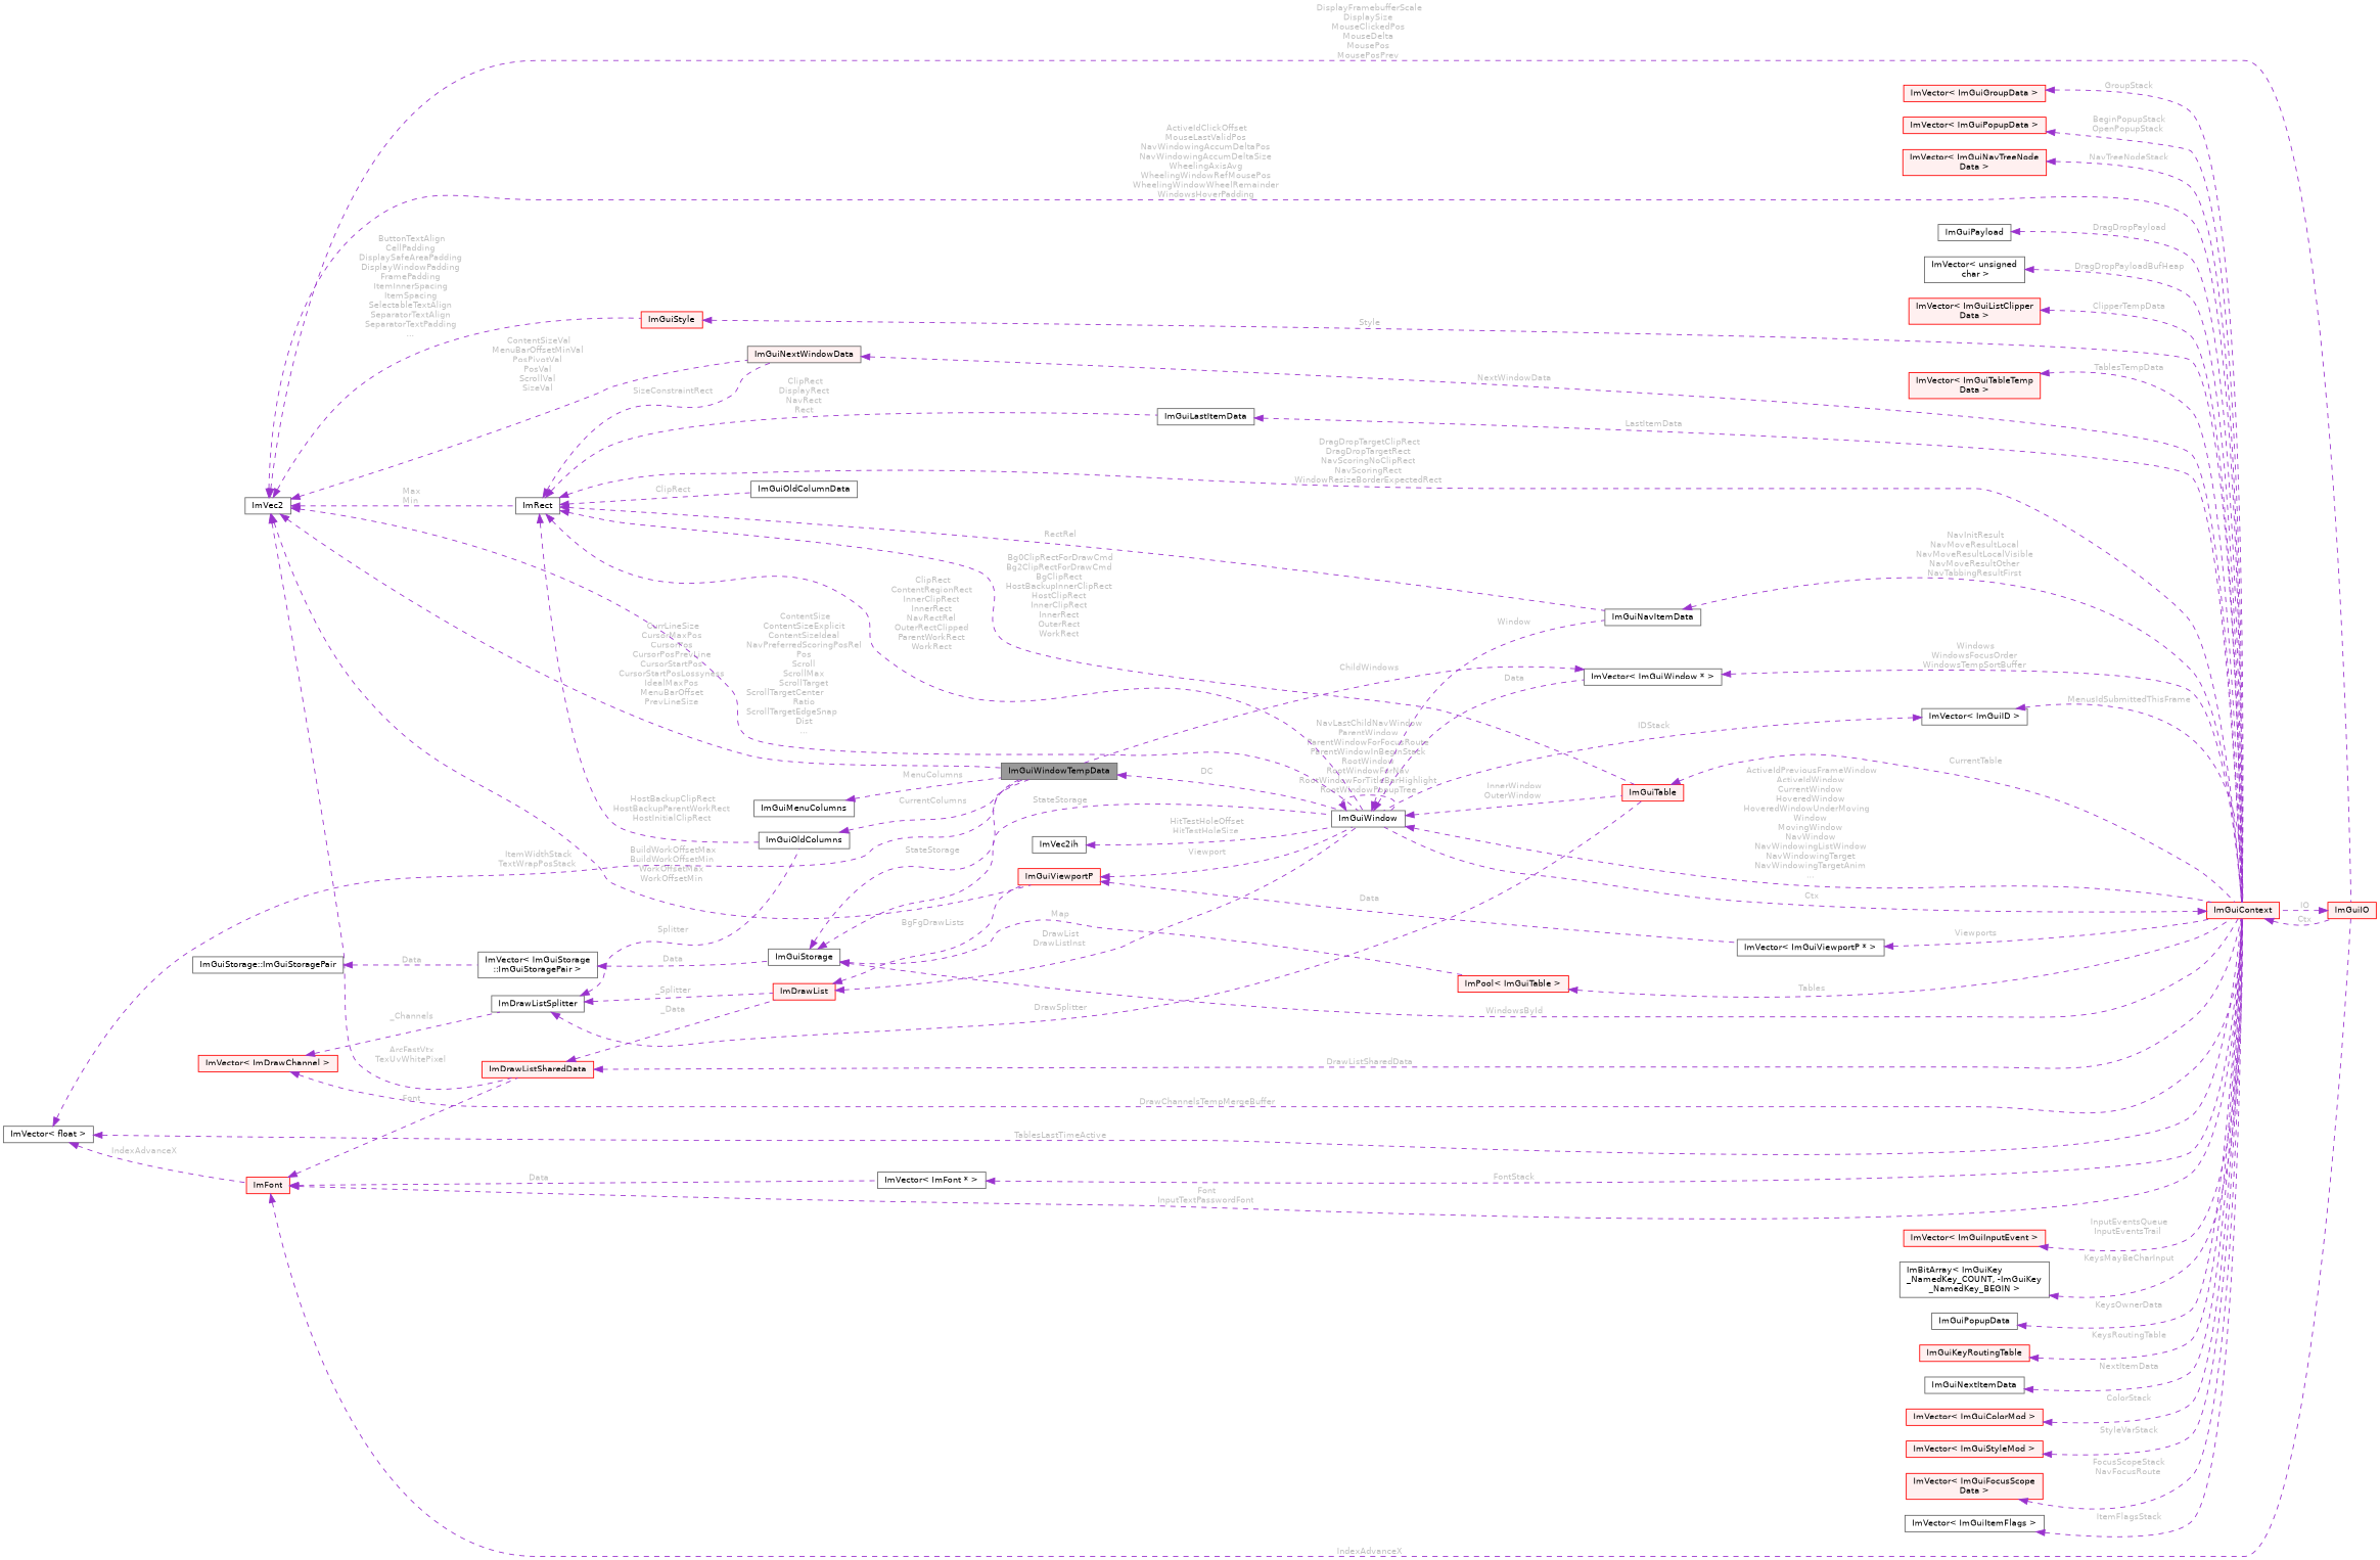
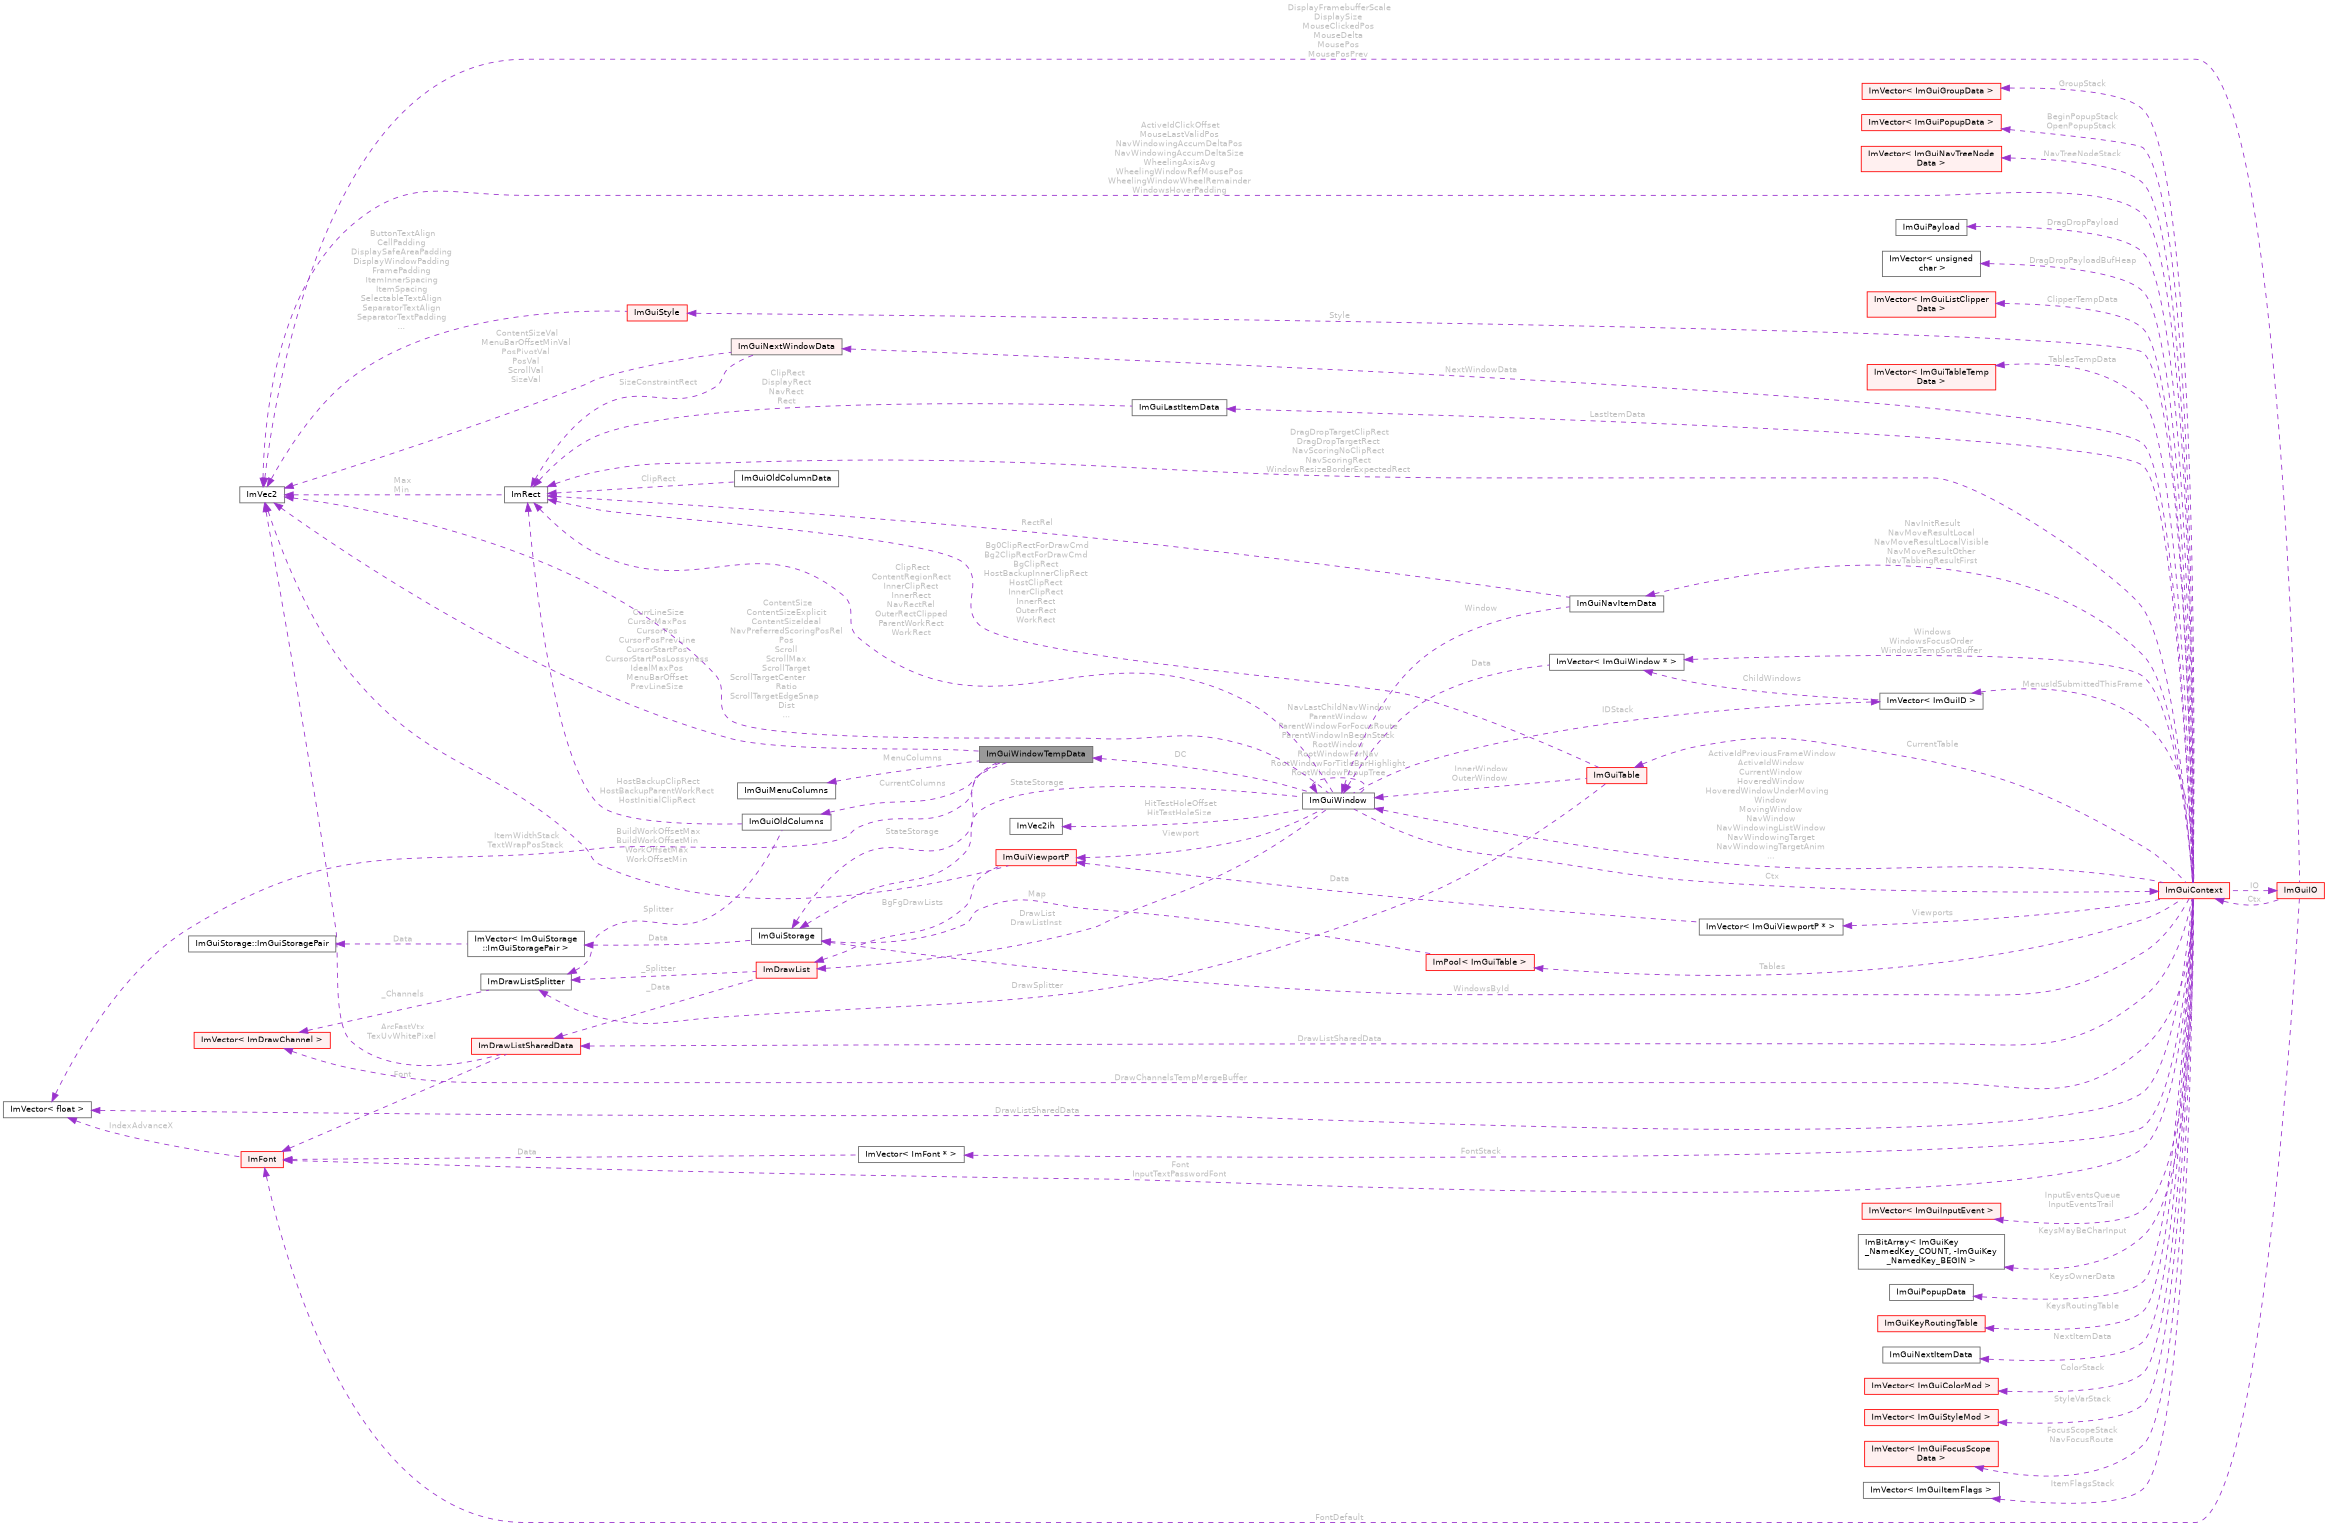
  digraph {
    rankdir=LR
    node [color=gray40 fillcolor=white fontname=Helvetica fontsize=10 shape=box style=filled]
    edge [color=darkorchid3 dir=back fontcolor=grey fontname=Helvetica fontsize=10 labelfontname=Helvetica labelfontsize=10 style=dashed]
    n1 [fillcolor=grey60 fontcolor=black height=0.2 label=ImGuiWindowTempData width=0.4]
    n2 [height=0.2 label=ImGuiWindow width=0.4]
    n3 [color=red fillcolor="#FFF0F0" height=0.2 label=ImGuiContext width=0.4]
    n4 [height=0.2 label="ImVector\< ImGuiWindow * \>" width=0.4]
    n5 [height=0.2 label=ImGuiNavItemData width=0.4]
    n6 [color=red fillcolor="#FFF0F0" height=0.2 label=ImGuiTable width=0.4]
    n7 [height=0.2 label=ImVec2 width=0.4]
    n8 [color=red fillcolor="#FFF0F0" height=0.2 label=ImGuiIO width=0.4]
    n9 [color=red fillcolor="#FFF0F0" height=0.2 label=ImGuiStyle width=0.4]
    n10 [color=red fillcolor="#FFF0F0" height=0.2 label=ImDrawListSharedData width=0.4]
    n11 [height=0.2 label=ImRect width=0.4]
    n12 [fillcolor="#FFF0F0" height=0.2 label=ImGuiNextWindowData width=0.4]
    n13 [color=red fillcolor="#FFF0F0" height=0.2 label=ImGuiViewportP width=0.4]
    n14 [color=red fillcolor="#FFF0F0" height=0.2 label=ImDrawList width=0.4]
    n15 [height=0.2 label=ImGuiLastItemData width=0.4]
    n16 [height=0.2 label=ImGuiOldColumns width=0.4]
    n17 [height=0.2 label=ImGuiOldColumnData width=0.4]
    n18 [height=0.2 label="ImVector\< ImGuiViewportP * \>" width=0.4]
    n19 [height=0.2 label=ImGuiMenuColumns width=0.4]
    n20 [color=red fillcolor="#FFF0F0" height=0.2 label=ImFont width=0.4]
    n21 [height=0.2 label="ImVector\< ImFont * \>" width=0.4]
    n22 [height=0.2 label="ImVector\< float \>" width=0.4]
    n23 [color=red fillcolor="#FFF0F0" height=0.2 label="ImVector\< ImGuiInputEvent \>" width=0.4]
    n24 [height=0.2 label=ImGuiStorage width=0.4]
    n25 [color=red fillcolor="#FFF0F0" height=0.2 label="ImPool\< ImGuiTable \>" width=0.4]
    n26 [height=0.2 label="ImVector\< ImGuiStorage\l::ImGuiStoragePair \>" width=0.4]
    n27 [height=0.2 label="ImGuiStorage::ImGuiStoragePair" width=0.4]
    n28 [height=0.2 label="ImBitArray\< ImGuiKey\l_NamedKey_COUNT, -ImGuiKey\l_NamedKey_BEGIN \>" width=0.4]
    n29 [height=0.2 label=ImGuiPopupData width=0.4]
    n30 [color=red fillcolor="#FFF0F0" height=0.2 label=ImGuiKeyRoutingTable width=0.4]
    n31 [height=0.2 label=ImGuiNextItemData width=0.4]
    n32 [color=red fillcolor="#FFF0F0" height=0.2 label="ImVector\< ImGuiColorMod \>" width=0.4]
    n33 [color=red fillcolor="#FFF0F0" height=0.2 label="ImVector\< ImGuiStyleMod \>" width=0.4]
    n34 [color=red fillcolor="#FFF0F0" height=0.2 label="ImVector\< ImGuiFocusScope\lData \>" width=0.4]
    n35 [height=0.2 label="ImVector\< ImGuiItemFlags \>" width=0.4]
    n36 [color=red fillcolor="#FFF0F0" height=0.2 label="ImVector\< ImGuiGroupData \>" width=0.4]
    n37 [color=red fillcolor="#FFF0F0" height=0.2 label="ImVector\< ImGuiPopupData \>" width=0.4]
    n38 [color=red fillcolor="#FFF0F0" height=0.2 label="ImVector\< ImGuiNavTreeNode\lData \>" width=0.4]
    n39 [height=0.2 label=ImDrawListSplitter width=0.4]
    n40 [color=red fillcolor="#FFF0F0" height=0.2 label="ImVector\< ImDrawChannel \>" width=0.4]
    n41 [height=0.2 label=ImGuiPayload width=0.4]
    n42 [height=0.2 label="ImVector\< unsigned\l char \>" width=0.4]
    n43 [color=red fillcolor="#FFF0F0" height=0.2 label="ImVector\< ImGuiListClipper\lData \>" width=0.4]
    n44 [color=red fillcolor="#FFF0F0" height=0.2 label="ImVector\< ImGuiTableTemp\lData \>" width=0.4]
    n45 [height=0.2 label="ImVector\< ImGuiID \>" width=0.4]
    n46 [height=0.2 label=ImVec2ih width=0.4]
    n1 -> n2 [label=" DC"]
    n2 -> n2 [label=" NavLastChildNavWindow\nParentWindow\nParentWindowForFocusRoute\nParentWindowInBeginStack\nRootWindow\nRootWindowForNav\nRootWindowForTitleBarHighlight\nRootWindowPopupTree"]
    n2 -> n3 [label=" ActiveIdPreviousFrameWindow\nActiveIdWindow\nCurrentWindow\nHoveredWindow\nHoveredWindowUnderMoving\lWindow\nMovingWindow\nNavWindow\nNavWindowingListWindow\nNavWindowingTarget\nNavWindowingTargetAnim\n..."]
    n2 -> n4 [label=" Data"]
    n2 -> n5 [label=" Window"]
    n2 -> n6 [label=" InnerWindow\nOuterWindow"]
    n3 -> n2 [label=" Ctx"]
    n3 -> n8 [label=" Ctx"]
-   n4 -> n1 [label=" ChildWindows"]
+   n4 -> n45 [label=" ChildWindows"]
    n4 -> n3 [label=" Windows\nWindowsFocusOrder\nWindowsTempSortBuffer"]
    n5 -> n3 [label=" NavInitResult\nNavMoveResultLocal\nNavMoveResultLocalVisible\nNavMoveResultOther\nNavTabbingResultFirst"]
    n6 -> n3 [label=" CurrentTable"]
    n7 -> n1 [label=" CurrLineSize\nCursorMaxPos\nCursorPos\nCursorPosPrevLine\nCursorStartPos\nCursorStartPosLossyness\nIdealMaxPos\nMenuBarOffset\nPrevLineSize"]
    n7 -> n2 [label=" ContentSize\nContentSizeExplicit\nContentSizeIdeal\nNavPreferredScoringPosRel\nPos\nScroll\nScrollMax\nScrollTarget\nScrollTargetCenter\lRatio\nScrollTargetEdgeSnap\lDist\n..."]
    n7 -> n3 [label=" ActiveIdClickOffset\nMouseLastValidPos\nNavWindowingAccumDeltaPos\nNavWindowingAccumDeltaSize\nWheelingAxisAvg\nWheelingWindowRefMousePos\nWheelingWindowWheelRemainder\nWindowsHoverPadding"]
    n7 -> n8 [label=" DisplayFramebufferScale\nDisplaySize\nMouseClickedPos\nMouseDelta\nMousePos\nMousePosPrev"]
    n7 -> n9 [label=" ButtonTextAlign\nCellPadding\nDisplaySafeAreaPadding\nDisplayWindowPadding\nFramePadding\nItemInnerSpacing\nItemSpacing\nSelectableTextAlign\nSeparatorTextAlign\nSeparatorTextPadding\n..."]
    n7 -> n10 [label=" ArcFastVtx\nTexUvWhitePixel"]
    n7 -> n11 [label=" Max\nMin"]
    n7 -> n12 [label=" ContentSizeVal\nMenuBarOffsetMinVal\nPosPivotVal\nPosVal\nScrollVal\nSizeVal"]
    n7 -> n13 [label=" BuildWorkOffsetMax\nBuildWorkOffsetMin\nWorkOffsetMax\nWorkOffsetMin"]
    n8 -> n3 [label=" IO"]
    n9 -> n3 [label=" Style"]
    n10 -> n3 [label=" DrawListSharedData"]
    n10 -> n14 [label=" _Data"]
    n11 -> n2 [label=" ClipRect\nContentRegionRect\nInnerClipRect\nInnerRect\nNavRectRel\nOuterRectClipped\nParentWorkRect\nWorkRect"]
    n11 -> n3 [label=" DragDropTargetClipRect\nDragDropTargetRect\nNavScoringNoClipRect\nNavScoringRect\nWindowResizeBorderExpectedRect"]
    n11 -> n5 [label=" RectRel"]
    n11 -> n6 [label=" Bg0ClipRectForDrawCmd\nBg2ClipRectForDrawCmd\nBgClipRect\nHostBackupInnerClipRect\nHostClipRect\nInnerClipRect\nInnerRect\nOuterRect\nWorkRect"]
    n11 -> n12 [label=" SizeConstraintRect"]
    n11 -> n15 [label=" ClipRect\nDisplayRect\nNavRect\nRect"]
    n11 -> n16 [label=" HostBackupClipRect\nHostBackupParentWorkRect\nHostInitialClipRect"]
    n11 -> n17 [label=" ClipRect"]
    n12 -> n3 [label=" NextWindowData"]
    n13 -> n2 [label=" Viewport"]
    n13 -> n18 [label=" Data"]
    n14 -> n2 [label=" DrawList\nDrawListInst"]
    n14 -> n13 [label=" BgFgDrawLists"]
    n15 -> n3 [label=" LastItemData"]
    n16 -> n1 [label=" CurrentColumns"]
    n18 -> n3 [label=" Viewports"]
    n19 -> n1 [label=" MenuColumns"]
    n20 -> n3 [label=" Font\nInputTextPasswordFont"]
-   n20 -> n8 [label=" IndexAdvanceX"]
+   n20 -> n8 [label=" FontDefault"]
    n20 -> n10 [label=" Font"]
    n20 -> n21 [label=" Data"]
    n21 -> n3 [label=" FontStack"]
    n22 -> n1 [label=" ItemWidthStack\nTextWrapPosStack"]
-   n22 -> n3 [label=" TablesLastTimeActive"]
+   n22 -> n3 [label=" DrawListSharedData"]
    n22 -> n20 [label=" IndexAdvanceX"]
    n23 -> n3 [label=" InputEventsQueue\nInputEventsTrail"]
    n24 -> n1 [label=" StateStorage"]
    n24 -> n2 [label=" StateStorage"]
    n24 -> n3 [label=" WindowsById"]
    n24 -> n25 [label=" Map"]
    n25 -> n3 [label=" Tables"]
    n26 -> n24 [label=" Data"]
    n27 -> n26 [label=" Data"]
    n28 -> n3 [label=" KeysMayBeCharInput"]
    n29 -> n3 [label=" KeysOwnerData"]
    n30 -> n3 [label=" KeysRoutingTable"]
    n31 -> n3 [label=" NextItemData"]
    n32 -> n3 [label=" ColorStack"]
    n33 -> n3 [label=" StyleVarStack"]
    n34 -> n3 [label=" FocusScopeStack\nNavFocusRoute"]
    n35 -> n3 [label=" ItemFlagsStack"]
    n36 -> n3 [label=" GroupStack"]
    n37 -> n3 [label=" BeginPopupStack\nOpenPopupStack"]
    n38 -> n3 [label=" NavTreeNodeStack"]
    n39 -> n6 [label=" DrawSplitter"]
    n39 -> n14 [label=" _Splitter"]
    n39 -> n16 [label=" Splitter"]
    n40 -> n3 [label=" DrawChannelsTempMergeBuffer"]
    n40 -> n39 [label=" _Channels"]
    n41 -> n3 [label=" DragDropPayload"]
    n42 -> n3 [label=" DragDropPayloadBufHeap"]
    n43 -> n3 [label=" ClipperTempData"]
    n44 -> n3 [label=" TablesTempData"]
    n45 -> n2 [label=" IDStack"]
    n45 -> n3 [label=" MenusIdSubmittedThisFrame"]
    n46 -> n2 [label=" HitTestHoleOffset\nHitTestHoleSize"]
  }
